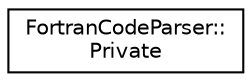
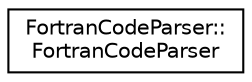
  digraph {
    rankdir=LR
-   n1 [color=black fillcolor=white fontname=Helvetica fontsize=10 height=0.2 label="FortranCodeParser::\lPrivate" shape=record style=filled width=0.4]
+   n1 [color=black fillcolor=white fontname=Helvetica fontsize=10 height=0.2 label="FortranCodeParser::\lFortranCodeParser" shape=record style=filled width=0.4]
  }
